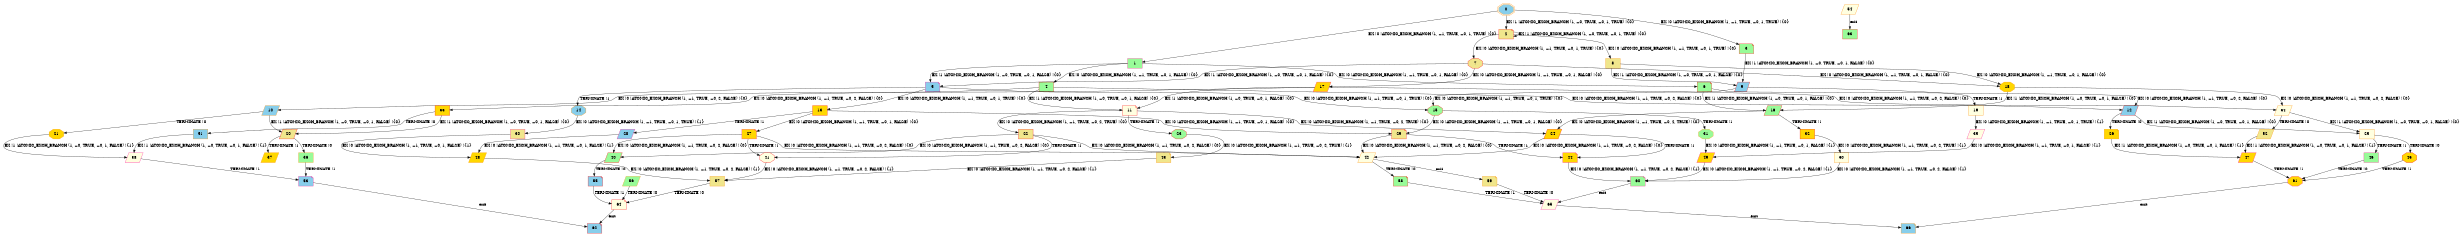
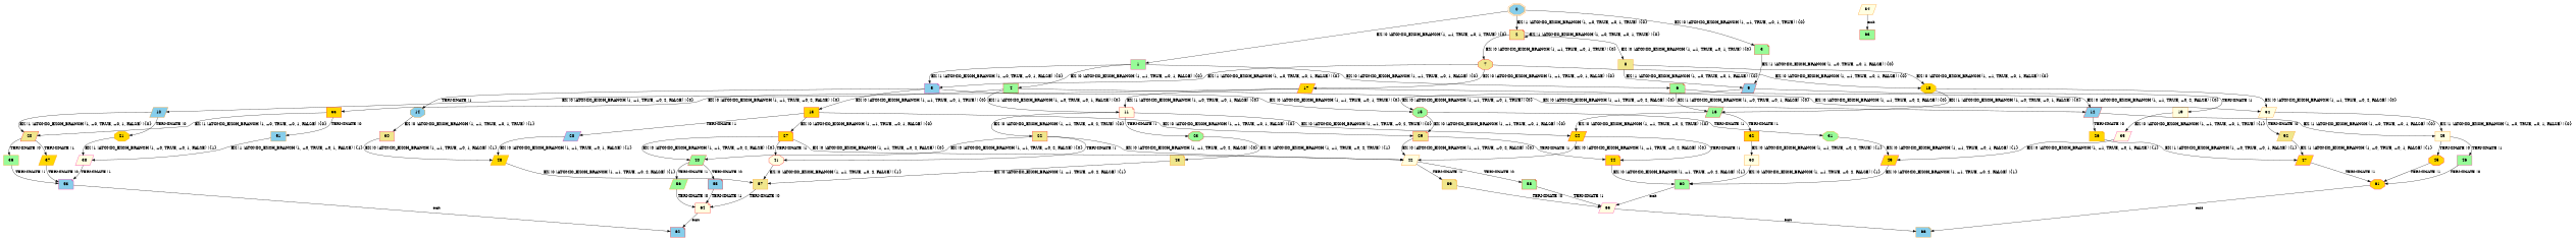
  digraph {
    node [color=red fillcolor=gold shape=parallelogram style=filled]
    0 [color=darkorange fillcolor=skyblue peripheries=2 shape=octagon]
    1 [color=deeppink fillcolor=palegreen shape=box]
    2 [fillcolor=khaki shape=note]
    3 [fillcolor=palegreen shape=note]
    4 [fillcolor=palegreen shape=box]
    5 [color=deeppink fillcolor=skyblue shape=note]
    6 [fillcolor=palegreen shape=note]
    7 [fillcolor=khaki shape=octagon]
    8 [color=darkorange fillcolor=khaki shape=box]
    9 [fillcolor=skyblue]
    10 [color=darkorange fillcolor=skyblue]
    11 [fillcolor=lightyellow shape=note]
    12 [fillcolor=skyblue]
    13 [shape=box]
    14 [color=darkorange fillcolor=skyblue shape=octagon]
    15 [fillcolor=palegreen shape=octagon]
    16 [fillcolor=palegreen]
    17 [color=deeppink]
    18 [color=darkorange shape=octagon]
    19 [color=darkorange fillcolor=lightyellow shape=box]
    20 [fillcolor=khaki]
    21 [color=darkorange shape=octagon]
    22 [fillcolor=khaki shape=box]
    23 [fillcolor=palegreen shape=octagon]
    24
    25 [color=darkorange fillcolor=lightyellow shape=box]
    26 [color=darkorange shape=note]
    27 [color=deeppink shape=note]
    28 [color=deeppink fillcolor=skyblue]
    29 [fillcolor=khaki shape=note]
    30 [color=deeppink fillcolor=khaki shape=box]
    31 [color=darkorange fillcolor=palegreen shape=octagon]
    32 [shape=box]
    33 [shape=box]
    34 [color=darkorange fillcolor=lightyellow]
    35 [color=deeppink fillcolor=lightyellow]
    36 [color=darkorange fillcolor=palegreen shape=box]
    37 [color=darkorange]
    38 [color=deeppink fillcolor=lightyellow]
    40 [fillcolor=palegreen]
    41 [fillcolor=lightyellow shape=octagon]
    42 [color=darkorange fillcolor=lightyellow]
    43 [color=darkorange fillcolor=khaki shape=note]
    44 [color=deeppink shape=note]
    45 [shape=octagon]
    46 [color=deeppink fillcolor=palegreen shape=box]
    47 [color=deeppink]
    48 [color=darkorange]
    49 [color=deeppink]
    50 [color=darkorange fillcolor=lightyellow shape=box]
    51 [color=darkorange fillcolor=skyblue shape=box]
    52 [color=darkorange fillcolor=khaki]
    53 [color=deeppink fillcolor=skyblue shape=note]
    55 [fillcolor=skyblue shape=note]
    56 [color=darkorange fillcolor=palegreen]
    57 [color=darkorange fillcolor=khaki shape=box]
    58 [fillcolor=palegreen shape=note]
    59 [color=darkorange fillcolor=khaki shape=note]
    60 [color=deeppink fillcolor=palegreen shape=note]
    61 [color=deeppink shape=octagon]
    62 [fillcolor=skyblue shape=note]
    54 [color=darkorange fillcolor=lightyellow]
    63 [fillcolor=palegreen shape=box]
    64 [fillcolor=lightyellow shape=note]
    65 [color=deeppink fillcolor=lightyellow]
    66 [color=darkorange fillcolor=skyblue shape=note]
    0 -> 1 [label="EX !0 !ATOMIC_EXCH_BRANCH (1, +1, TRUE, +0, 1, TRUE) !{0}"]
    0 -> 2 [label="EX !1 !ATOMIC_EXCH_BRANCH (1, +0, TRUE, +0, 1, TRUE) !{0}"]
    0 -> 3 [label="EX !0 !ATOMIC_EXCH_BRANCH (1, +1, TRUE, +0, 1, TRUE) !{0}"]
    1 -> 4 [label="EX !0 !ATOMIC_EXCH_BRANCH (1, +1, TRUE, +0, 1, FALSE) !{0}"]
    1 -> 5 [label="EX !1 !ATOMIC_EXCH_BRANCH (1, +0, TRUE, +0, 1, FALSE) !{0}"]
    1 -> 6 [label="EX !0 !ATOMIC_EXCH_BRANCH (1, +1, TRUE, +0, 1, FALSE) !{0}"]
    2 -> 2 [label="EX !1 !ATOMIC_EXCH_BRANCH (1, +0, TRUE, +0, 1, TRUE) !{0}"]
    2 -> 7 [label="EX !0 !ATOMIC_EXCH_BRANCH (1, +1, TRUE, +0, 1, TRUE) !{0}"]
    2 -> 8 [label="EX !0 !ATOMIC_EXCH_BRANCH (1, +1, TRUE, +0, 1, TRUE) !{0}"]
    3 -> 9 [label="EX !1 !ATOMIC_EXCH_BRANCH (1, +0, TRUE, +0, 1, FALSE) !{0}"]
    4 -> 10 [label="EX !0 !ATOMIC_EXCH_BRANCH (1, +1, TRUE, +0, 2, FALSE) !{0}"]
    4 -> 11 [label="EX !1 !ATOMIC_EXCH_BRANCH (1, +0, TRUE, +0, 1, FALSE) !{0}"]
    4 -> 12 [label="EX !0 !ATOMIC_EXCH_BRANCH (1, +1, TRUE, +0, 2, FALSE) !{0}"]
    5 -> 13 [label="EX !0 !ATOMIC_EXCH_BRANCH (1, +1, TRUE, +0, 1, TRUE) !{0}"]
    5 -> 14 [label="TERMINATE !1"]
    5 -> 15 [label="EX !0 !ATOMIC_EXCH_BRANCH (1, +1, TRUE, +0, 1, TRUE) !{0}"]
    6 -> 12 [label="EX !0 !ATOMIC_EXCH_BRANCH (1, +1, TRUE, +0, 2, FALSE) !{0}"]
    6 -> 16 [label="EX !1 !ATOMIC_EXCH_BRANCH (1, +0, TRUE, +0, 1, FALSE) !{0}"]
    7 -> 5 [label="EX !1 !ATOMIC_EXCH_BRANCH (1, +0, TRUE, +0, 1, FALSE) !{0}"]
    7 -> 17 [label="EX !0 !ATOMIC_EXCH_BRANCH (1, +1, TRUE, +0, 1, FALSE) !{0}"]
    7 -> 18 [label="EX !0 !ATOMIC_EXCH_BRANCH (1, +1, TRUE, +0, 1, FALSE) !{0}"]
    8 -> 9 [label="EX !1 !ATOMIC_EXCH_BRANCH (1, +0, TRUE, +0, 1, FALSE) !{0}"]
    8 -> 18 [label="EX !0 !ATOMIC_EXCH_BRANCH (1, +1, TRUE, +0, 1, FALSE) !{0}"]
    9 -> 15 [label="EX !0 !ATOMIC_EXCH_BRANCH (1, +1, TRUE, +0, 1, TRUE) !{0}"]
    9 -> 19 [label="TERMINATE !1"]
    10 -> 20 [label="EX !1 !ATOMIC_EXCH_BRANCH (1, +0, TRUE, +0, 1, FALSE) !{0}"]
    10 -> 21 [label="TERMINATE !0"]
    11 -> 22 [label="EX !0 !ATOMIC_EXCH_BRANCH (1, +1, TRUE, +0, 2, TRUE) !{0}"]
    11 -> 23 [label="TERMINATE !1"]
    11 -> 24 [label="EX !0 !ATOMIC_EXCH_BRANCH (1, +1, TRUE, +0, 2, TRUE) !{0}"]
    12 -> 25 [label="EX !1 !ATOMIC_EXCH_BRANCH (1, +0, TRUE, +0, 1, FALSE) !{0}"]
    12 -> 26 [label="TERMINATE !0"]
    13 -> 27 [label="EX !0 !ATOMIC_EXCH_BRANCH (1, +1, TRUE, +0, 1, FALSE) !{0}"]
    13 -> 28 [label="TERMINATE !1"]
    13 -> 29 [label="EX !0 !ATOMIC_EXCH_BRANCH (1, +1, TRUE, +0, 1, FALSE) !{0}"]
    14 -> 30 [label="EX !0 !ATOMIC_EXCH_BRANCH (1, +1, TRUE, +0, 1, TRUE) !{1}"]
    15 -> 29 [label="EX !0 !ATOMIC_EXCH_BRANCH (1, +1, TRUE, +0, 1, FALSE) !{0}"]
    15 -> 31 [label="TERMINATE !1"]
    16 -> 24 [label="EX !0 !ATOMIC_EXCH_BRANCH (1, +1, TRUE, +0, 2, TRUE) !{0}"]
    16 -> 32 [label="TERMINATE !1"]
    17 -> 11 [label="EX !1 !ATOMIC_EXCH_BRANCH (1, +0, TRUE, +0, 1, FALSE) !{0}"]
    17 -> 33 [label="EX !0 !ATOMIC_EXCH_BRANCH (1, +1, TRUE, +0, 2, FALSE) !{0}"]
    17 -> 34 [label="EX !0 !ATOMIC_EXCH_BRANCH (1, +1, TRUE, +0, 2, FALSE) !{0}"]
    18 -> 16 [label="EX !1 !ATOMIC_EXCH_BRANCH (1, +0, TRUE, +0, 1, FALSE) !{0}"]
    18 -> 34 [label="EX !0 !ATOMIC_EXCH_BRANCH (1, +1, TRUE, +0, 2, FALSE) !{0}"]
    19 -> 35 [label="EX !0 !ATOMIC_EXCH_BRANCH (1, +1, TRUE, +0, 1, TRUE) !{1}"]
    20 -> 36 [label="TERMINATE !0"]
    20 -> 37 [label="TERMINATE !1"]
    21 -> 38 [label="EX !1 !ATOMIC_EXCH_BRANCH (1, +0, TRUE, +0, 1, FALSE) !{1}"]
    22 -> 40 [label="EX !0 !ATOMIC_EXCH_BRANCH (1, +1, TRUE, +0, 2, FALSE) !{0}"]
    22 -> 41 [label="TERMINATE !1"]
    22 -> 42 [label="EX !0 !ATOMIC_EXCH_BRANCH (1, +1, TRUE, +0, 2, FALSE) !{0}"]
    23 -> 43 [label="EX !0 !ATOMIC_EXCH_BRANCH (1, +1, TRUE, +0, 2, TRUE) !{1}"]
    24 -> 42 [label="EX !0 !ATOMIC_EXCH_BRANCH (1, +1, TRUE, +0, 2, FALSE) !{0}"]
    24 -> 44 [label="TERMINATE !1"]
    25 -> 45 [label="TERMINATE !0"]
    25 -> 46 [label="TERMINATE !1"]
    26 -> 47 [label="EX !1 !ATOMIC_EXCH_BRANCH (1, +0, TRUE, +0, 1, FALSE) !{1}"]
    27 -> 40 [label="EX !0 !ATOMIC_EXCH_BRANCH (1, +1, TRUE, +0, 2, FALSE) !{0}"]
    27 -> 41 [label="TERMINATE !1"]
    27 -> 42 [label="EX !0 !ATOMIC_EXCH_BRANCH (1, +1, TRUE, +0, 2, FALSE) !{0}"]
    28 -> 48 [label="EX !0 !ATOMIC_EXCH_BRANCH (1, +1, TRUE, +0, 1, FALSE) !{1}"]
    29 -> 42 [label="EX !0 !ATOMIC_EXCH_BRANCH (1, +1, TRUE, +0, 2, FALSE) !{0}"]
    29 -> 44 [label="TERMINATE !1"]
    30 -> 48 [label="EX !0 !ATOMIC_EXCH_BRANCH (1, +1, TRUE, +0, 1, FALSE) !{1}"]
    31 -> 49 [label="EX !0 !ATOMIC_EXCH_BRANCH (1, +1, TRUE, +0, 1, FALSE) !{1}"]
    32 -> 50 [label="EX !0 !ATOMIC_EXCH_BRANCH (1, +1, TRUE, +0, 2, TRUE) !{1}"]
    33 -> 20 [label="EX !1 !ATOMIC_EXCH_BRANCH (1, +0, TRUE, +0, 1, FALSE) !{0}"]
    33 -> 51 [label="TERMINATE !0"]
    34 -> 25 [label="EX !1 !ATOMIC_EXCH_BRANCH (1, +0, TRUE, +0, 1, FALSE) !{0}"]
    34 -> 52 [label="TERMINATE !0"]
    35 -> 49 [label="EX !0 !ATOMIC_EXCH_BRANCH (1, +1, TRUE, +0, 1, FALSE) !{1}"]
    36 -> 53 [label="TERMINATE !1"]
+   37 -> 53 [label="TERMINATE !0"]
    38 -> 53 [label="TERMINATE !1"]
    40 -> 55 [label="TERMINATE !0"]
+   40 -> 56 [label="TERMINATE !1"]
    41 -> 57 [label="EX !0 !ATOMIC_EXCH_BRANCH (1, +1, TRUE, +0, 2, FALSE) !{1}"]
    42 -> 58 [label="TERMINATE !0"]
-   42 -> 59 [label=exit]
+   42 -> 59 [label="TERMINATE !1"]
    43 -> 57 [label="EX !0 !ATOMIC_EXCH_BRANCH (1, +1, TRUE, +0, 2, FALSE) !{1}"]
    44 -> 60 [label="EX !0 !ATOMIC_EXCH_BRANCH (1, +1, TRUE, +0, 2, FALSE) !{1}"]
    45 -> 61 [label="TERMINATE !1"]
    46 -> 61 [label="TERMINATE !0"]
    47 -> 61 [label="TERMINATE !1"]
    48 -> 57 [label="EX !0 !ATOMIC_EXCH_BRANCH (1, +1, TRUE, +0, 2, FALSE) !{1}"]
    49 -> 60 [label="EX !0 !ATOMIC_EXCH_BRANCH (1, +1, TRUE, +0, 2, FALSE) !{1}"]
    50 -> 60 [label="EX !0 !ATOMIC_EXCH_BRANCH (1, +1, TRUE, +0, 2, FALSE) !{1}"]
    51 -> 38 [label="EX !1 !ATOMIC_EXCH_BRANCH (1, +0, TRUE, +0, 1, FALSE) !{1}"]
    52 -> 47 [label="EX !1 !ATOMIC_EXCH_BRANCH (1, +0, TRUE, +0, 1, FALSE) !{1}"]
    53 -> 62 [label=exit]
    55 -> 64 [label="TERMINATE !1"]
    56 -> 64 [label="TERMINATE !0"]
    57 -> 64 [label="TERMINATE !0"]
    58 -> 65 [label="TERMINATE !1"]
    59 -> 65 [label="TERMINATE !0"]
    60 -> 65 [label=exit]
    61 -> 66 [label=exit]
    54 -> 63 [label=exit]
    64 -> 62 [label=exit]
    65 -> 66 [label=exit]
  }
